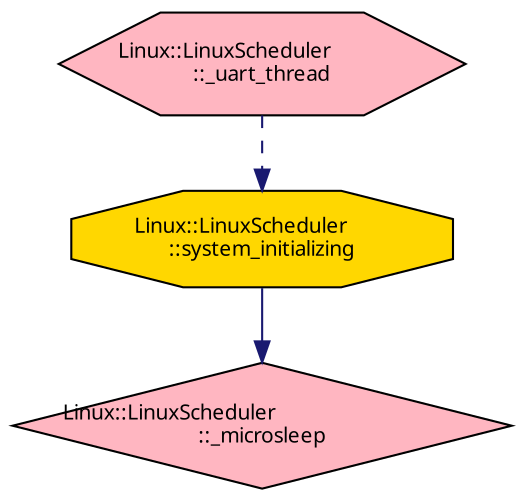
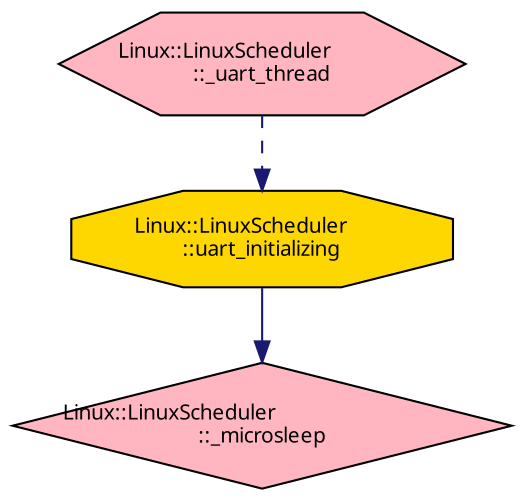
  digraph {
    fontname="Noto Sans"
    rankdir=TB
    node [color=black fillcolor=lightpink fontname="Noto Sans" fontsize=10 style=filled]
    edge [color=midnightblue fontname="Noto Sans" fontsize=10 labelfontname=Helvetica labelfontsize=10]
    n1 [fontcolor=black height=0.2 label="Linux::LinuxScheduler\l::_uart_thread" shape=hexagon width=0.4]
-   n2 [fillcolor=gold height=0.2 label="Linux::LinuxScheduler\l::system_initializing" shape=octagon width=0.4]
+   n2 [fillcolor=gold height=0.2 label="Linux::LinuxScheduler\l::uart_initializing" shape=octagon width=0.4]
    n3 [height=0.2 label="Linux::LinuxScheduler\l::_microsleep" shape=diamond width=0.4]
    n1 -> n2 [style=dashed]
    n2 -> n3 [style=solid]
  }
